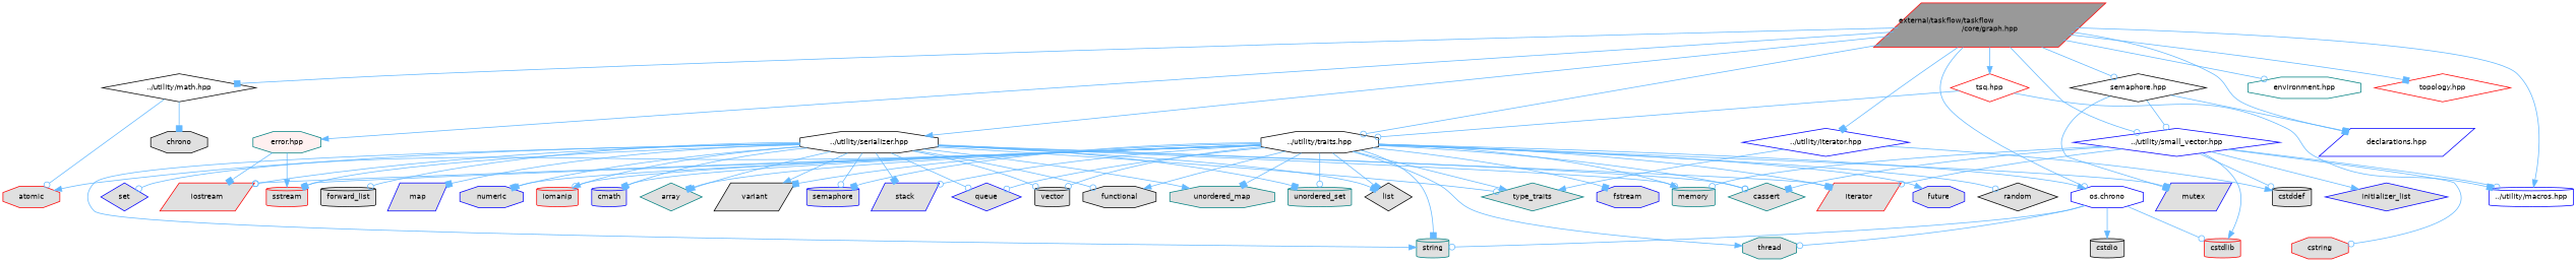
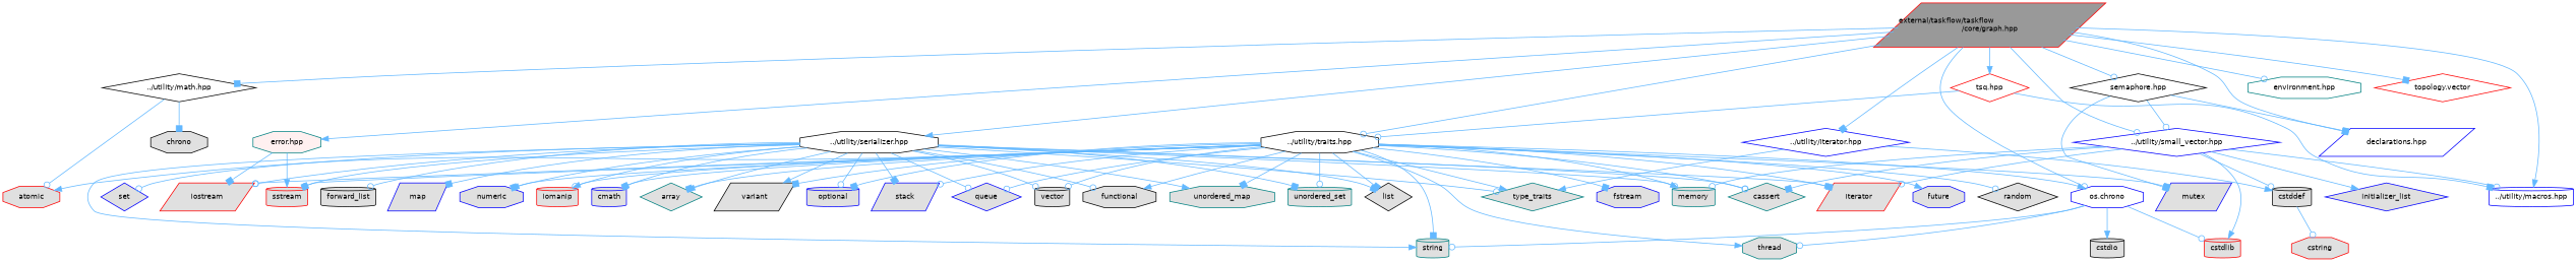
  digraph {
    node [color=blue fillcolor="#E0E0E0" fontname=Helvetica fontsize=10 shape=octagon style=filled]
    edge [arrowhead=odot color=steelblue1 fontname=Helvetica fontsize=10 labelfontname=Helvetica labelfontsize=10 style=solid]
    n1 [color=red fillcolor=grey60 fontcolor=black height=0.2 label="external/taskflow/taskflow\l/core/graph.hpp" shape=parallelogram width=0.4]
    n2 [fillcolor=white height=0.2 label="../utility/macros.hpp" shape=cylinder width=0.4]
    n3 [color=black fillcolor=white height=0.2 label="../utility/traits.hpp" width=0.4]
    n4 [fillcolor=white height=0.2 label="os.chrono" width=0.4]
    n5 [fillcolor=white height=0.2 label="../utility/iterator.hpp" shape=diamond width=0.4]
    n6 [color=black fillcolor=white height=0.2 label="../utility/math.hpp" shape=diamond width=0.4]
    n7 [fillcolor=white height=0.2 label="../utility/small_vector.hpp" shape=diamond width=0.4]
    n8 [color=black fillcolor=white height=0.2 label="../utility/serializer.hpp" width=0.4]
    n9 [color=teal fillcolor="#FFF0F0" height=0.2 label="error.hpp" width=0.4]
    n10 [fillcolor=white height=0.2 label="declarations.hpp" shape=parallelogram width=0.4]
    n11 [color=black fillcolor=white height=0.2 label="semaphore.hpp" shape=diamond width=0.4]
    n12 [color=teal fillcolor=white height=0.2 label="environment.hpp" width=0.4]
-   n13 [color=red fillcolor=white height=0.2 label="topology.hpp" shape=diamond width=0.4]
+   n13 [color=red fillcolor=white height=0.2 label="topology.vector" shape=diamond width=0.4]
    n14 [color=red fillcolor=white height=0.2 label="tsq.hpp" shape=diamond width=0.4]
    n15 [color=teal height=0.2 label=type_traits shape=diamond width=0.4]
    n16 [color=red height=0.2 label=iterator shape=parallelogram width=0.4]
    n17 [color=red height=0.2 label=iostream shape=parallelogram width=0.4]
    n18 [height=0.2 label=fstream width=0.4]
    n19 [height=0.2 label=mutex shape=parallelogram width=0.4]
    n20 [height=0.2 label=stack shape=parallelogram width=0.4]
    n21 [height=0.2 label=queue shape=diamond width=0.4]
    n22 [color=black height=0.2 label=vector shape=cylinder width=0.4]
    n23 [color=teal height=0.2 label=memory shape=cylinder width=0.4]
    n24 [color=red height=0.2 label=atomic width=0.4]
    n25 [color=teal height=0.2 label=thread width=0.4]
    n26 [height=0.2 label=future width=0.4]
    n27 [color=black height=0.2 label=functional width=0.4]
    n28 [color=teal height=0.2 label=unordered_map width=0.4]
    n29 [color=teal height=0.2 label=unordered_set shape=cylinder width=0.4]
    n30 [color=red height=0.2 label=sstream shape=cylinder width=0.4]
    n31 [color=black height=0.2 label=list shape=diamond width=0.4]
    n32 [height=0.2 label=numeric width=0.4]
    n33 [color=black height=0.2 label=random shape=diamond width=0.4]
    n34 [color=red height=0.2 label=iomanip shape=cylinder width=0.4]
    n35 [color=teal height=0.2 label=cassert shape=diamond width=0.4]
    n36 [height=0.2 label=cmath shape=cylinder width=0.4]
    n37 [color=teal height=0.2 label=array shape=diamond width=0.4]
    n38 [color=teal height=0.2 label=string shape=cylinder width=0.4]
    n39 [color=black height=0.2 label=variant shape=parallelogram width=0.4]
-   n40 [height=0.2 label=semaphore shape=cylinder width=0.4]
+   n40 [height=0.2 label=optional shape=cylinder width=0.4]
    n41 [color=red height=0.2 label=cstdlib shape=cylinder width=0.4]
    n42 [color=black height=0.2 label=cstdio shape=cylinder width=0.4]
    n43 [color=black height=0.2 label=cstddef shape=cylinder width=0.4]
    n44 [color=black height=0.2 label=chrono width=0.4]
    n45 [color=red height=0.2 label=cstring width=0.4]
    n46 [height=0.2 label=initializer_list shape=diamond width=0.4]
    n47 [height=0.2 label=map shape=parallelogram width=0.4]
    n48 [height=0.2 label=set shape=diamond width=0.4]
    n49 [color=black height=0.2 label=forward_list shape=cylinder width=0.4]
    n1 -> n2 [arrowhead=normal]
    n1 -> n3
    n1 -> n4
    n1 -> n5 [arrowhead=box]
    n1 -> n6 [arrowhead=box]
    n1 -> n7
    n1 -> n8 [arrowhead=normal]
    n1 -> n9 [arrowhead=normal]
    n1 -> n10 [arrowhead=box]
    n1 -> n11
    n1 -> n12
    n1 -> n13 [arrowhead=box]
    n1 -> n14 [arrowhead=normal]
    n3 -> n4 [arrowhead=normal]
    n3 -> n15 [arrowhead=normal]
    n3 -> n16 [arrowhead=box]
    n3 -> n17
    n3 -> n18 [arrowhead=box]
    n3 -> n19 [arrowhead=box]
    n3 -> n20
    n3 -> n21
    n3 -> n22
    n3 -> n23
    n3 -> n24 [arrowhead=normal]
    n3 -> n25 [arrowhead=normal]
    n3 -> n26 [arrowhead=normal]
    n3 -> n27 [arrowhead=normal]
    n3 -> n28 [arrowhead=box]
    n3 -> n29
    n3 -> n30
    n3 -> n31 [arrowhead=box]
    n3 -> n32 [arrowhead=box]
    n3 -> n33
    n3 -> n34
    n3 -> n35
    n3 -> n36 [arrowhead=box]
    n3 -> n37 [arrowhead=box]
    n3 -> n38 [arrowhead=box]
    n3 -> n39 [arrowhead=box]
    n3 -> n40 [arrowhead=box]
    n4 -> n25
    n4 -> n38
    n4 -> n41
    n4 -> n42 [arrowhead=normal]
    n5 -> n15 [arrowhead=normal]
    n5 -> n43 [arrowhead=normal]
    n6 -> n24
    n6 -> n44 [arrowhead=box]
    n7 -> n2
    n7 -> n16
    n7 -> n23
    n7 -> n35 [arrowhead=box]
    n7 -> n41 [arrowhead=normal]
    n7 -> n43
-   n7 -> n45
+   n43 -> n45
    n7 -> n46 [arrowhead=normal]
    n8 -> n15
    n8 -> n16 [arrowhead=normal]
    n8 -> n17
    n8 -> n20 [arrowhead=box]
    n8 -> n21
    n8 -> n22
    n8 -> n23 [arrowhead=normal]
    n8 -> n27
    n8 -> n28 [arrowhead=normal]
    n8 -> n29 [arrowhead=box]
    n8 -> n30 [arrowhead=box]
    n8 -> n31 [arrowhead=box]
    n8 -> n32 [arrowhead=normal]
    n8 -> n34 [arrowhead=normal]
    n8 -> n35
    n8 -> n36
    n8 -> n37 [arrowhead=normal]
    n8 -> n38 [arrowhead=normal]
    n8 -> n39 [arrowhead=normal]
    n8 -> n40
    n8 -> n47 [arrowhead=box]
    n8 -> n48
    n8 -> n49
    n9 -> n17 [arrowhead=box]
    n9 -> n30 [arrowhead=normal]
    n11 -> n7
    n11 -> n10 [arrowhead=box]
    n11 -> n19 [arrowhead=box]
    n14 -> n2 [arrowhead=box]
    n14 -> n3
  }
